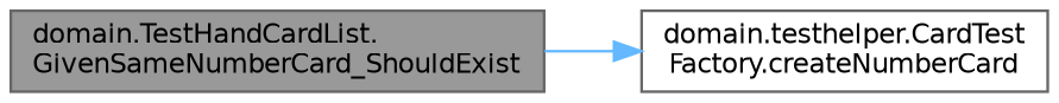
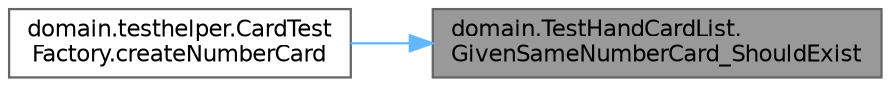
  digraph {
    rankdir=LR
    node [fontname=Helvetica fontsize=10 shape=box style=filled]
    n1 [color=gray40 fillcolor=grey60 fontcolor=black height=0.2 label="domain.TestHandCardList.\lGivenSameNumberCard_ShouldExist" width=0.4]
    n2 [color=grey40 fillcolor=white height=0.2 label="domain.testhelper.CardTest\lFactory.createNumberCard" width=0.4]
-   n1 -> n2 [color=steelblue1 fontname=Helvetica fontsize=10 labelfontname=Helvetica labelfontsize=10 style=solid]
+   n2 -> n1 [color=steelblue1 fontname=Helvetica fontsize=10 labelfontname=Helvetica labelfontsize=10 style=solid]
  }
